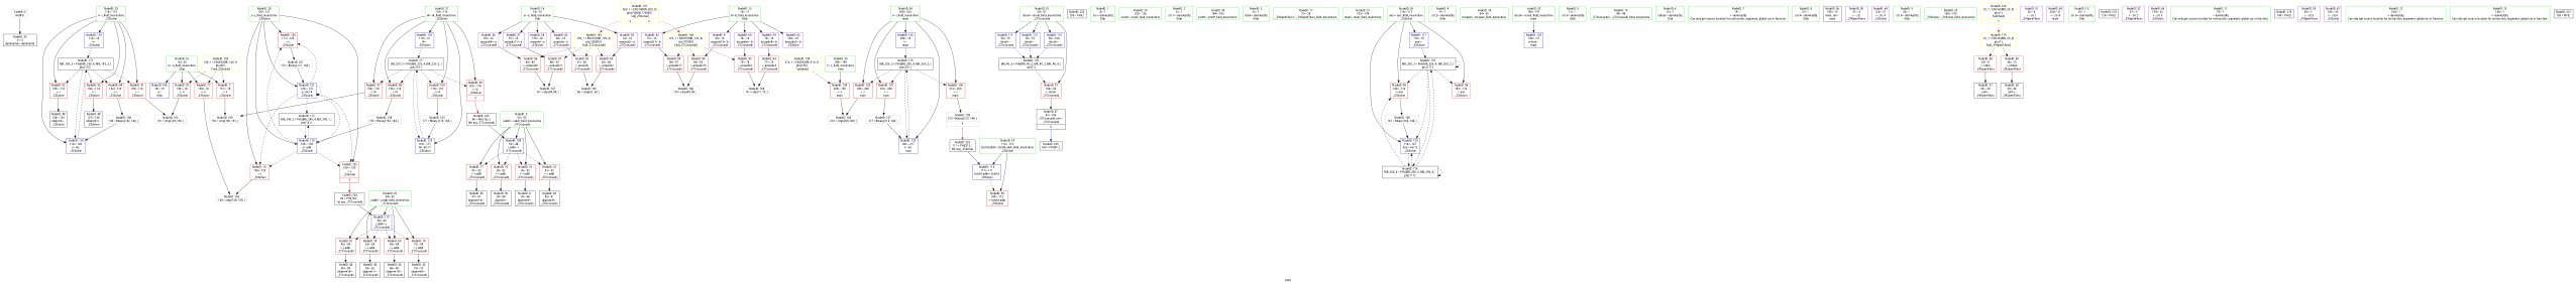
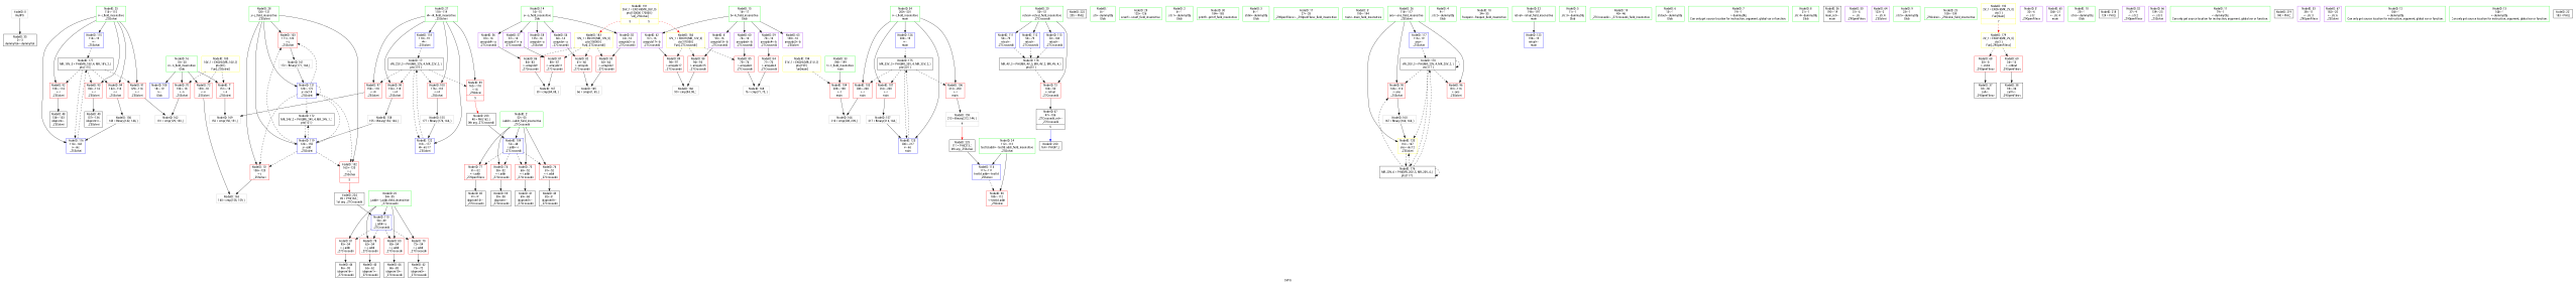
  digraph {
    fontname="Roboto Condensed"
    label=SVFG
    node [color=red fontname="Roboto Condensed" shape=record]
    edge [fontname="Roboto Condensed" style=solid]
    n1 [color=grey label="{NodeID: 0\nNullPtr}"]
    n2 [color=black label="{NodeID: 35\n2\<--3\ndummyVal\<--dummyVal\n}"]
    n3 [label="{NodeID: 97\n150\<--118\n\<--i4\n_Z5Solvei\n}"]
    n4 [color=grey label="{NodeID: 169\n152 = cmp(150, 151, )\n}"]
    n5 [color=green label="{NodeID: 14\n14\<--15\na\<--a_field_insensitive\nGlob }"]
    n6 [color=purple label="{NodeID: 54\n60\<--14\narrayidx\<--a\n_Z7Crossedii\n}"]
    n7 [color=purple label="{NodeID: 55\n64\<--14\narrayidx2\<--a\n_Z7Crossedii\n}"]
    n8 [color=purple label="{NodeID: 56\n83\<--14\narrayidx9\<--a\n_Z7Crossedii\n}"]
    n9 [color=purple label="{NodeID: 57\n87\<--14\narrayidx11\<--a\n_Z7Crossedii\n}"]
    n10 [color=purple label="{NodeID: 58\n135\<--14\narrayidx\<--a\n_Z5Solvei\n}"]
    n11 [label="{NodeID: 82\n61\<--60\n\<--arrayidx\n_Z7Crossedii\n}"]
    n12 [label="{NodeID: 83\n65\<--64\n\<--arrayidx2\n_Z7Crossedii\n}"]
    n13 [label="{NodeID: 86\n84\<--83\n\<--arrayidx9\n_Z7Crossedii\n}"]
    n14 [label="{NodeID: 87\n88\<--87\n\<--arrayidx11\n_Z7Crossedii\n}"]
    n15 [color=grey label="{NodeID: 165\n66 = cmp(61, 65, )\n}"]
    n16 [color=grey label="{NodeID: 167\n89 = cmp(84, 88, )\n}"]
    n17 [color=yellow label="{NodeID: 194\n31V_1 = ENCHI(MR_31V_0)\npts\{199 \}\nFun[main]}" style=double]
    n18 [label="{NodeID: 104\n209\<--198\n\<--t\nmain\n}"]
    n19 [color=grey label="{NodeID: 164\n210 = cmp(208, 209, )\n}"]
    n20 [color=blue label="{NodeID: 111\n50\<--79\nretval\<--\n_Z7Crossedii\n}"]
    n21 [color=black label="{NodeID: 178\nMR_4V_3 = PHI(MR_4V_5, MR_4V_2, MR_4V_4, )\npts\{51 \}\n}"]
    n22 [label="{NodeID: 73\n106\<--50\n\<--retval\n_Z7Crossedii\n}"]
    n23 [color=black label="{NodeID: 47\n47\<--106\n_Z7Crossedii_ret\<--\n_Z7Crossedii\n|{<s0>5}}"]
    n24 [color=green label="{NodeID: 28\n120\<--121\nj\<--j_field_insensitive\n_Z5Solvei\n}"]
    n25 [label="{NodeID: 101\n158\<--120\n\<--j\n_Z5Solvei\n}"]
    n26 [label="{NodeID: 102\n163\<--120\n\<--j\n_Z5Solvei\n|{<s0>5}}"]
    n27 [label="{NodeID: 103\n171\<--120\n\<--j\n_Z5Solvei\n}"]
    n28 [color=blue label="{NodeID: 119\n120\<--155\nj\<--add\n_Z5Solvei\n}"]
    n29 [color=blue label="{NodeID: 121\n120\<--172\nj\<--inc14\n_Z5Solvei\n}"]
    n30 [color=grey label="{NodeID: 163\n160 = cmp(158, 159, )\n}"]
    n31 [color=black label="{NodeID: 224\n49 = PHI(163, )\n1st arg _Z7Crossedii }"]
    n32 [color=grey label="{NodeID: 161\n172 = Binary(171, 144, )\n}"]
    n33 [color=black label="{NodeID: 172\nMR_24V_2 = PHI(MR_24V_4, MR_24V_1, )\npts\{121 \}\n}"]
    n34 [color=blue label="{NodeID: 110\n54\<--49\nj.addr\<--j\n_Z7Crossedii\n}"]
    n35 [color=blue label="{NodeID: 125\n200\<--217\ni\<--inc\nmain\n}"]
    n36 [color=black label="{NodeID: 175\nMR_33V_3 = PHI(MR_33V_4, MR_33V_2, )\npts\{201 \}\n}"]
    n37 [label="{NodeID: 105\n208\<--200\n\<--i\nmain\n}"]
    n38 [label="{NodeID: 106\n212\<--200\n\<--i\nmain\n}"]
    n39 [label="{NodeID: 107\n216\<--200\n\<--i\nmain\n}"]
    n40 [color=grey label="{NodeID: 159\n213 = Binary(212, 144, )\n|{<s0>9}}"]
    n41 [color=grey label="{NodeID: 157\n217 = Binary(216, 144, )\n}"]
    n42 [color=black label="{NodeID: 42\n73\<--72\nidxprom5\<--\n_Z7Crossedii\n}"]
    n43 [color=black label="{NodeID: 222\n205 = PHI()\n}"]
    n44 [label="{NodeID: 70\n130\<--18\n\<--n\n_Z5Solvei\n}"]
    n45 [color=grey label="{NodeID: 162\n131 = cmp(129, 130, )\n}"]
    n46 [label="{NodeID: 84\n71\<--70\n\<--arrayidx4\n_Z7Crossedii\n}"]
    n47 [color=grey label="{NodeID: 168\n76 = cmp(71, 75, )\n}"]
    n48 [color=green label="{NodeID: 1\n4\<--1\n.str\<--dummyObj\nGlob }"]
    n49 [label="{NodeID: 98\n154\<--118\n\<--i4\n_Z5Solvei\n}"]
    n50 [color=grey label="{NodeID: 158\n155 = Binary(154, 144, )\n}"]
    n51 [color=green label="{NodeID: 15\n16\<--17\nb\<--b_field_insensitive\nGlob }"]
    n52 [color=purple label="{NodeID: 59\n70\<--16\narrayidx4\<--b\n_Z7Crossedii\n}"]
    n53 [color=purple label="{NodeID: 60\n74\<--16\narrayidx6\<--b\n_Z7Crossedii\n}"]
    n54 [color=purple label="{NodeID: 61\n93\<--16\narrayidx15\<--b\n_Z7Crossedii\n}"]
    n55 [color=purple label="{NodeID: 62\n97\<--16\narrayidx17\<--b\n_Z7Crossedii\n}"]
    n56 [color=purple label="{NodeID: 63\n138\<--16\narrayidx2\<--b\n_Z5Solvei\n}"]
    n57 [label="{NodeID: 85\n75\<--74\n\<--arrayidx6\n_Z7Crossedii\n}"]
    n58 [label="{NodeID: 88\n94\<--93\n\<--arrayidx15\n_Z7Crossedii\n}"]
    n59 [label="{NodeID: 89\n98\<--97\n\<--arrayidx17\n_Z7Crossedii\n}"]
    n60 [color=grey label="{NodeID: 166\n99 = cmp(94, 98, )\n}"]
    n61 [color=blue label="{NodeID: 112\n50\<--79\nretval\<--\n_Z7Crossedii\n}"]
    n62 [color=green label="{NodeID: 29\n125\<--126\nscanf\<--scanf_field_insensitive\n}"]
    n63 [color=black label="{NodeID: 43\n82\<--81\nidxprom8\<--\n_Z7Crossedii\n}"]
    n64 [color=black label="{NodeID: 223\n48 = PHI(162, )\n0th arg _Z7Crossedii }"]
    n65 [color=blue label="{NodeID: 109\n52\<--48\ni.addr\<--i\n_Z7Crossedii\n}"]
    n66 [label="{NodeID: 74\n58\<--52\n\<--i.addr\n_Z7Crossedii\n}"]
    n67 [label="{NodeID: 75\n68\<--52\n\<--i.addr\n_Z7Crossedii\n}"]
    n68 [label="{NodeID: 76\n81\<--52\n\<--i.addr\n_Z7Crossedii\n}"]
-   n69 [label="{NodeID: 77\n91\<--52\n\<--i.addr\n_Z7Crossedii\n}"]
+   n69 [label="{NodeID: 77\n91\<--52\n\<--i.addr\n_Z7OpenFilesv\n}"]
    n70 [color=black label="{NodeID: 39\n59\<--58\nidxprom\<--\n_Z7Crossedii\n}"]
    n71 [color=black label="{NodeID: 41\n69\<--68\nidxprom3\<--\n_Z7Crossedii\n}"]
    n72 [color=black label="{NodeID: 45\n92\<--91\nidxprom14\<--\n_Z7Crossedii\n}"]
    n73 [label="{NodeID: 71\n151\<--18\n\<--n\n_Z5Solvei\n}"]
    n74 [color=green label="{NodeID: 2\n6\<--1\n.str.1\<--dummyObj\nGlob }"]
    n75 [label="{NodeID: 99\n162\<--118\n\<--i4\n_Z5Solvei\n|{<s0>5}}"]
    n76 [color=green label="{NodeID: 16\n18\<--20\nn\<--n_field_insensitive\nGlob }"]
    n77 [label="{NodeID: 72\n159\<--18\n\<--n\n_Z5Solvei\n}"]
    n78 [color=blue label="{NodeID: 108\n18\<--19\nn\<--\nGlob }"]
    n79 [color=yellow label="{NodeID: 185\n14V_1 = ENCHI(MR_14V_0)\npts\{20 \}\nFun[_Z5Solvei]}" style=double]
    n80 [color=yellow label="{NodeID: 191\n26V_1 = ENCHI(MR_26V_0)\npts\{150000 170000 \}\nFun[_Z5Solvei]|{<s0>5|<s1>5}}" style=double]
    n81 [color=yellow label="{NodeID: 183\n10V_1 = ENCHI(MR_10V_0)\npts\{150000 \}\nFun[_Z7Crossedii]}" style=double]
    n82 [color=yellow label="{NodeID: 184\n12V_1 = ENCHI(MR_12V_0)\npts\{170000 \}\nFun[_Z7Crossedii]}" style=double]
    n83 [color=blue label="{NodeID: 113\n50\<--104\nretval\<--\n_Z7Crossedii\n}"]
    n84 [color=green label="{NodeID: 30\n184\<--185\nprintf\<--printf_field_insensitive\n}"]
    n85 [color=black label="{NodeID: 44\n86\<--85\nidxprom10\<--\n_Z7Crossedii\n}"]
    n86 [label="{NodeID: 78\n62\<--54\n\<--j.addr\n_Z7Crossedii\n}"]
    n87 [label="{NodeID: 79\n72\<--54\n\<--j.addr\n_Z7Crossedii\n}"]
    n88 [label="{NodeID: 80\n85\<--54\n\<--j.addr\n_Z7Crossedii\n}"]
    n89 [label="{NodeID: 81\n95\<--54\n\<--j.addr\n_Z7Crossedii\n}"]
    n90 [color=black label="{NodeID: 40\n63\<--62\nidxprom1\<--\n_Z7Crossedii\n}"]
    n91 [color=black label="{NodeID: 46\n96\<--95\nidxprom16\<--\n_Z7Crossedii\n}"]
    n92 [color=grey label="{NodeID: 155\n177 = Binary(176, 144, )\n}"]
    n93 [color=blue label="{NodeID: 122\n118\<--177\ni4\<--inc17\n_Z5Solvei\n}"]
    n94 [color=black label="{NodeID: 171\nMR_22V_3 = PHI(MR_22V_4, MR_22V_2, )\npts\{119 \}\n}"]
    n95 [label="{NodeID: 100\n176\<--118\n\<--i4\n_Z5Solvei\n}"]
    n96 [color=green label="{NodeID: 3\n8\<--1\nstdin\<--dummyObj\nGlob }"]
    n97 [color=green label="{NodeID: 17\n27\<--28\n_Z9OpenFilesv\<--_Z9OpenFilesv_field_insensitive\n}"]
    n98 [color=blue label="{NodeID: 114\n112\<--111\ntestId.addr\<--testId\n_Z5Solvei\n}"]
    n99 [label="{NodeID: 90\n180\<--112\n\<--testId.addr\n_Z5Solvei\n}"]
    n100 [color=green label="{NodeID: 31\n193\<--194\nmain\<--main_field_insensitive\n}"]
    n101 [color=black label="{NodeID: 225\n111 = PHI(213, )\n0th arg _Z5Solvei }"]
    n102 [color=grey label="{NodeID: 156\n143 = Binary(142, 144, )\n}"]
    n103 [color=blue label="{NodeID: 116\n114\<--143\ni\<--inc\n_Z5Solvei\n}"]
    n104 [color=black label="{NodeID: 177\nMR_18V_3 = PHI(MR_18V_4, MR_18V_2, )\npts\{115 \}\n}"]
    n105 [label="{NodeID: 91\n129\<--114\n\<--i\n_Z5Solvei\n}"]
    n106 [label="{NodeID: 92\n133\<--114\n\<--i\n_Z5Solvei\n}"]
    n107 [label="{NodeID: 93\n136\<--114\n\<--i\n_Z5Solvei\n}"]
    n108 [label="{NodeID: 94\n142\<--114\n\<--i\n_Z5Solvei\n}"]
    n109 [color=black label="{NodeID: 220\n164 = PHI(47, )\n}"]
    n110 [color=black label="{NodeID: 170\nMR_20V_3 = PHI(MR_20V_4, MR_20V_2, )\npts\{117 \}\n}"]
    n111 [label="{NodeID: 95\n166\<--116\n\<--ans\n_Z5Solvei\n}"]
    n112 [label="{NodeID: 96\n181\<--116\n\<--ans\n_Z5Solvei\n}"]
-   n113 [color=blue label="{NodeID: 120\n116\<--167\nans\<--inc12\n_Z5Solvei\n}"]
+   n113 [color=yellow label="{NodeID: 120\n116\<--167\nans\<--inc12\n_Z5Solvei\n}"]
    n114 [color=black label="{NodeID: 176\nMR_20V_6 = PHI(MR_20V_5, MR_20V_4, )\npts\{117 \}\n}"]
    n115 [color=grey label="{NodeID: 160\n167 = Binary(166, 144, )\n}"]
    n116 [color=green label="{NodeID: 4\n9\<--1\n.str.2\<--dummyObj\nGlob }"]
    n117 [color=green label="{NodeID: 18\n34\<--35\nfreopen\<--freopen_field_insensitive\n}"]
    n118 [color=blue label="{NodeID: 115\n114\<--19\ni\<--\n_Z5Solvei\n}"]
    n119 [color=black label="{NodeID: 48\n134\<--133\nidxprom\<--\n_Z5Solvei\n}"]
    n120 [color=black label="{NodeID: 49\n137\<--136\nidxprom1\<--\n_Z5Solvei\n}"]
    n121 [color=green label="{NodeID: 32\n196\<--197\nretval\<--retval_field_insensitive\nmain\n}"]
    n122 [color=blue label="{NodeID: 123\n196\<--19\nretval\<--\nmain\n}"]
    n123 [color=green label="{NodeID: 5\n11\<--1\n.str.3\<--dummyObj\nGlob }"]
    n124 [color=green label="{NodeID: 19\n45\<--46\n_Z7Crossedii\<--_Z7Crossedii_field_insensitive\n}"]
    n125 [color=green label="{NodeID: 33\n198\<--199\nt\<--t_field_insensitive\nmain\n}"]
    n126 [color=green label="{NodeID: 6\n13\<--1\nstdout\<--dummyObj\nGlob }"]
    n127 [color=green label="{NodeID: 20\n50\<--51\nretval\<--retval_field_insensitive\n_Z7Crossedii\n}"]
    n128 [color=blue label="{NodeID: 117\n116\<--19\nans\<--\n_Z5Solvei\n}"]
    n129 [color=green label="{NodeID: 34\n200\<--201\ni\<--i_field_insensitive\nmain\n}"]
    n130 [color=blue label="{NodeID: 124\n200\<--19\ni\<--\nmain\n}"]
    n131 [color=green label="{NodeID: 7\n19\<--1\n\<--dummyObj\nCan only get source location for instruction, argument, global var or function.}"]
    n132 [color=green label="{NodeID: 21\n52\<--53\ni.addr\<--i.addr_field_insensitive\n_Z7Crossedii\n}"]
    n133 [color=blue label="{NodeID: 118\n118\<--19\ni4\<--\n_Z5Solvei\n}"]
    n134 [color=green label="{NodeID: 8\n21\<--1\n.str.4\<--dummyObj\nGlob }"]
    n135 [color=green label="{NodeID: 22\n54\<--55\nj.addr\<--j.addr_field_insensitive\n_Z7Crossedii\n}"]
    n136 [color=black label="{NodeID: 36\n195\<--19\nmain_ret\<--\nmain\n}"]
    n137 [color=purple label="{NodeID: 50\n31\<--4\n\<--.str\n_Z9OpenFilesv\n}"]
    n138 [color=purple label="{NodeID: 64\n123\<--21\n\<--.str.4\n_Z5Solvei\n}"]
    n139 [color=green label="{NodeID: 9\n23\<--1\n.str.5\<--dummyObj\nGlob }"]
    n140 [color=green label="{NodeID: 23\n108\<--109\n_Z5Solvei\<--_Z5Solvei_field_insensitive\n}"]
    n141 [color=black label="{NodeID: 37\n33\<--30\ncall\<--\n_Z9OpenFilesv\n}"]
    n142 [color=purple label="{NodeID: 51\n32\<--6\n\<--.str.1\n_Z9OpenFilesv\n}"]
    n143 [color=purple label="{NodeID: 65\n204\<--21\n\<--.str.4\nmain\n}"]
    n144 [color=green label="{NodeID: 10\n25\<--1\n.str.6\<--dummyObj\nGlob }"]
    n145 [color=green label="{NodeID: 24\n112\<--113\ntestId.addr\<--testId.addr_field_insensitive\n_Z5Solvei\n}"]
    n146 [color=black label="{NodeID: 38\n39\<--36\ncall1\<--\n_Z9OpenFilesv\n}"]
    n147 [color=black label="{NodeID: 218\n124 = PHI()\n}"]
    n148 [color=purple label="{NodeID: 52\n37\<--9\n\<--.str.2\n_Z9OpenFilesv\n}"]
    n149 [color=purple label="{NodeID: 66\n139\<--23\n\<--.str.5\n_Z5Solvei\n}"]
    n150 [color=green label="{NodeID: 11\n79\<--1\n\<--dummyObj\nCan only get source location for instruction, argument, global var or function.}"]
    n151 [color=green label="{NodeID: 25\n114\<--115\ni\<--i_field_insensitive\n_Z5Solvei\n}"]
    n152 [color=black label="{NodeID: 219\n140 = PHI()\n}"]
    n153 [color=purple label="{NodeID: 53\n38\<--11\n\<--.str.3\n_Z9OpenFilesv\n}"]
    n154 [color=purple label="{NodeID: 67\n182\<--25\n\<--.str.6\n_Z5Solvei\n}"]
    n155 [color=green label="{NodeID: 12\n104\<--1\n\<--dummyObj\nCan only get source location for instruction, argument, global var or function.}"]
    n156 [color=yellow label="{NodeID: 192\n2V_1 = ENCHI(MR_2V_0)\npts\{1 \}\nFun[main]|{<s0>7}}" style=double]
    n157 [color=yellow label="{NodeID: 179\n2V_1 = ENCHI(MR_2V_0)\npts\{1 \}\nFun[_Z9OpenFilesv]}" style=double]
    n158 [label="{NodeID: 68\n30\<--8\n\<--stdin\n_Z9OpenFilesv\n}"]
    n159 [label="{NodeID: 69\n36\<--13\n\<--stdout\n_Z9OpenFilesv\n}"]
    n160 [color=green label="{NodeID: 26\n116\<--117\nans\<--ans_field_insensitive\n_Z5Solvei\n}"]
    n161 [color=green label="{NodeID: 13\n144\<--1\n\<--dummyObj\nCan only get source location for instruction, argument, global var or function.}"]
    n162 [color=green label="{NodeID: 27\n118\<--119\ni4\<--i4_field_insensitive\n_Z5Solvei\n}"]
    n163 [color=black label="{NodeID: 221\n183 = PHI()\n}"]
    n1 -> n2
    n3 -> n4
    n5 -> n6
    n5 -> n7
    n5 -> n8
    n5 -> n9
    n5 -> n10
    n6 -> n11
    n7 -> n12
    n8 -> n13
    n9 -> n14
    n11 -> n15
    n12 -> n15
    n13 -> n16
    n14 -> n16
    n17 -> n18 [style=dashed]
    n18 -> n19
    n20 -> n21 [style=dashed]
    n21 -> n22 [style=dashed]
    n22 -> n23
    n23 -> n109 [color=blue tailport=s0]
    n24 -> n25
    n24 -> n26
    n24 -> n27
    n24 -> n28
    n24 -> n29
    n25 -> n30
    n26 -> n31 [color=red tailport=s0]
    n27 -> n32
    n28 -> n25 [style=dashed]
    n28 -> n26 [style=dashed]
    n28 -> n27 [style=dashed]
    n28 -> n29 [style=dashed]
    n28 -> n33 [style=dashed]
    n29 -> n25 [style=dashed]
    n29 -> n26 [style=dashed]
    n29 -> n27 [style=dashed]
    n29 -> n29 [style=dashed]
    n29 -> n33 [style=dashed]
    n31 -> n34
    n32 -> n29
    n33 -> n28 [style=dashed]
    n34 -> n86 [style=dashed]
    n34 -> n87 [style=dashed]
    n34 -> n88 [style=dashed]
    n34 -> n89 [style=dashed]
    n35 -> n36 [style=dashed]
    n36 -> n35 [style=dashed]
    n36 -> n37 [style=dashed]
    n36 -> n38 [style=dashed]
    n36 -> n39 [style=dashed]
    n37 -> n19
    n38 -> n40
    n39 -> n41
    n40 -> n101 [color=red tailport=s0]
    n41 -> n35
    n44 -> n45
    n46 -> n47
    n49 -> n50
    n50 -> n28
    n51 -> n52
    n51 -> n53
    n51 -> n54
    n51 -> n55
    n51 -> n56
    n52 -> n46
    n53 -> n57
    n54 -> n58
    n55 -> n59
    n57 -> n47
    n58 -> n60
    n59 -> n60
    n61 -> n21 [style=dashed]
    n64 -> n65
    n65 -> n66 [style=dashed]
    n65 -> n67 [style=dashed]
    n65 -> n68 [style=dashed]
    n65 -> n69 [style=dashed]
    n66 -> n70
    n67 -> n71
    n68 -> n63
    n69 -> n72
    n73 -> n4
    n75 -> n64 [color=red tailport=s0]
    n76 -> n44
    n76 -> n73
    n76 -> n77
    n76 -> n78
    n77 -> n30
    n79 -> n44 [style=dashed]
    n79 -> n73 [style=dashed]
    n79 -> n77 [style=dashed]
    n80 -> n81 [color=red style=dashed tailport=s0]
    n80 -> n82 [color=red style=dashed tailport=s1]
    n81 -> n11 [style=dashed]
    n81 -> n12 [style=dashed]
    n81 -> n13 [style=dashed]
    n81 -> n14 [style=dashed]
    n82 -> n57 [style=dashed]
    n82 -> n58 [style=dashed]
    n82 -> n59 [style=dashed]
    n83 -> n21 [style=dashed]
    n86 -> n90
    n87 -> n42
    n88 -> n85
    n89 -> n91
    n92 -> n93
    n93 -> n94 [style=dashed]
    n94 -> n3 [style=dashed]
    n94 -> n49 [style=dashed]
    n94 -> n75 [style=dashed]
    n94 -> n93 [style=dashed]
    n94 -> n95 [style=dashed]
    n95 -> n92
    n98 -> n99 [style=dashed]
    n101 -> n98
    n102 -> n103
    n103 -> n104 [style=dashed]
    n104 -> n103 [style=dashed]
    n104 -> n105 [style=dashed]
    n104 -> n106 [style=dashed]
    n104 -> n107 [style=dashed]
    n104 -> n108 [style=dashed]
    n105 -> n45
    n106 -> n119
    n107 -> n120
    n108 -> n102
    n110 -> n110 [style=dashed]
    n110 -> n111 [style=dashed]
    n110 -> n112 [style=dashed]
    n110 -> n113 [style=dashed]
    n110 -> n114 [style=dashed]
    n111 -> n115
    n113 -> n114 [style=dashed]
    n114 -> n110 [style=dashed]
    n114 -> n111 [style=dashed]
    n114 -> n113 [style=dashed]
    n114 -> n114 [style=dashed]
    n115 -> n113
    n118 -> n104 [style=dashed]
    n121 -> n122
    n125 -> n18
    n127 -> n20
    n127 -> n22
    n127 -> n61
    n127 -> n83
    n128 -> n110 [style=dashed]
    n129 -> n35
    n129 -> n37
    n129 -> n38
    n129 -> n39
    n129 -> n130
    n130 -> n36 [style=dashed]
    n132 -> n65
    n132 -> n66
    n132 -> n67
    n132 -> n68
    n132 -> n69
    n133 -> n94 [style=dashed]
    n135 -> n34
    n135 -> n86
    n135 -> n87
    n135 -> n88
    n135 -> n89
    n145 -> n98
    n145 -> n99
    n151 -> n103
    n151 -> n105
    n151 -> n106
    n151 -> n107
    n151 -> n108
    n151 -> n118
    n156 -> n157 [color=red style=dashed tailport=s0]
    n157 -> n158 [style=dashed]
    n157 -> n159 [style=dashed]
    n158 -> n141
    n159 -> n146
    n160 -> n111
    n160 -> n112
    n160 -> n113
    n160 -> n128
    n162 -> n3
    n162 -> n49
    n162 -> n75
    n162 -> n93
    n162 -> n95
    n162 -> n133
  }
